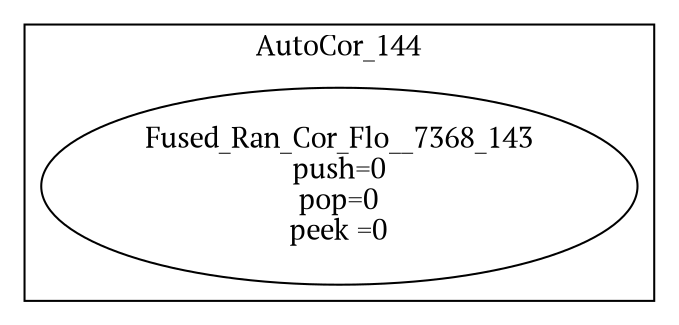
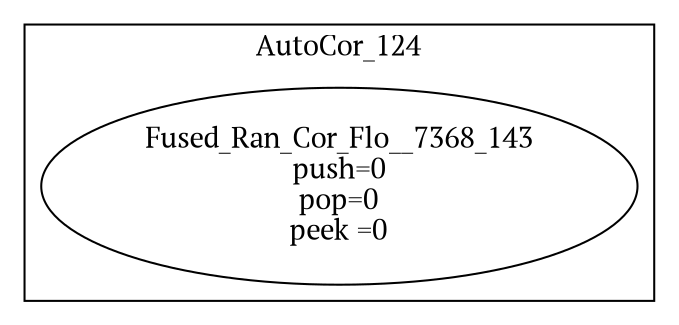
  digraph {
    fontname="PT Serif"
    n1 [label="Fused_Ran_Cor_Flo__7368_143\npush=0\npop=0\npeek =0" fontname="PT Serif"]
    subgraph cluster_1 {
-     label=AutoCor_144
+     label=AutoCor_124
      n1
    }
  }
